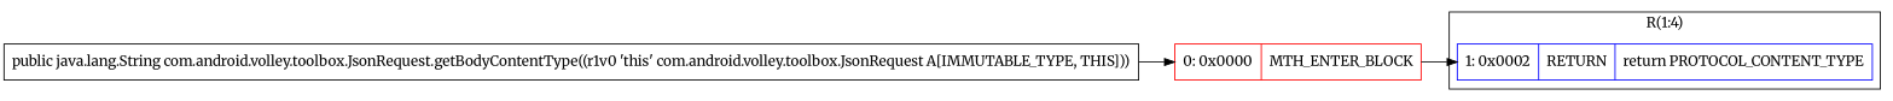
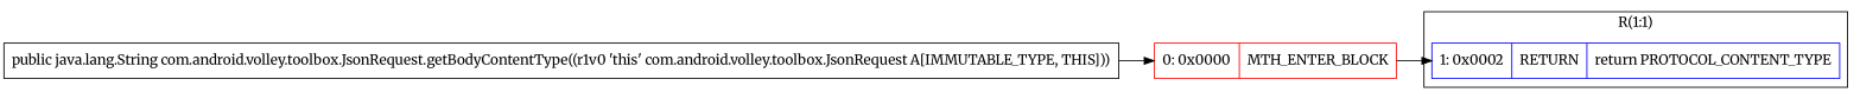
  digraph {
    rankdir=LR
    fontname=Merriweather
    node [shape=record fontname=Merriweather]
    edge [fontname=Merriweather]
    n1 [color=blue label="{1\:\ 0x0002|RETURN\l|return PROTOCOL_CONTENT_TYPE\l}"]
    n2 [color=red label="{0\:\ 0x0000|MTH_ENTER_BLOCK\l}"]
    n3 [label="{public java.lang.String com.android.volley.toolbox.JsonRequest.getBodyContentType((r1v0 'this' com.android.volley.toolbox.JsonRequest A[IMMUTABLE_TYPE, THIS])) }"]
    subgraph cluster_1 {
-     label="R(1:4)"
+     label="R(1:1)"
      n1
    }
    n2 -> n1
    n3 -> n2
  }
